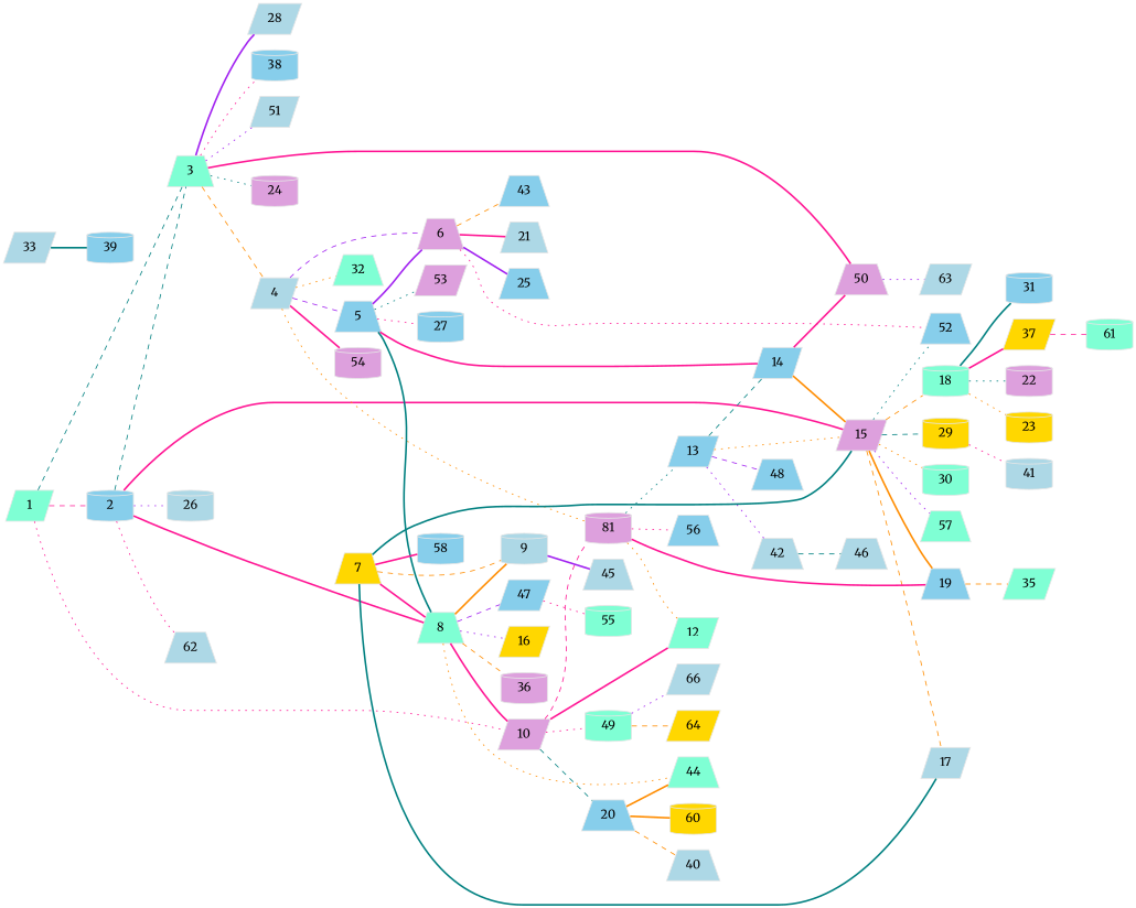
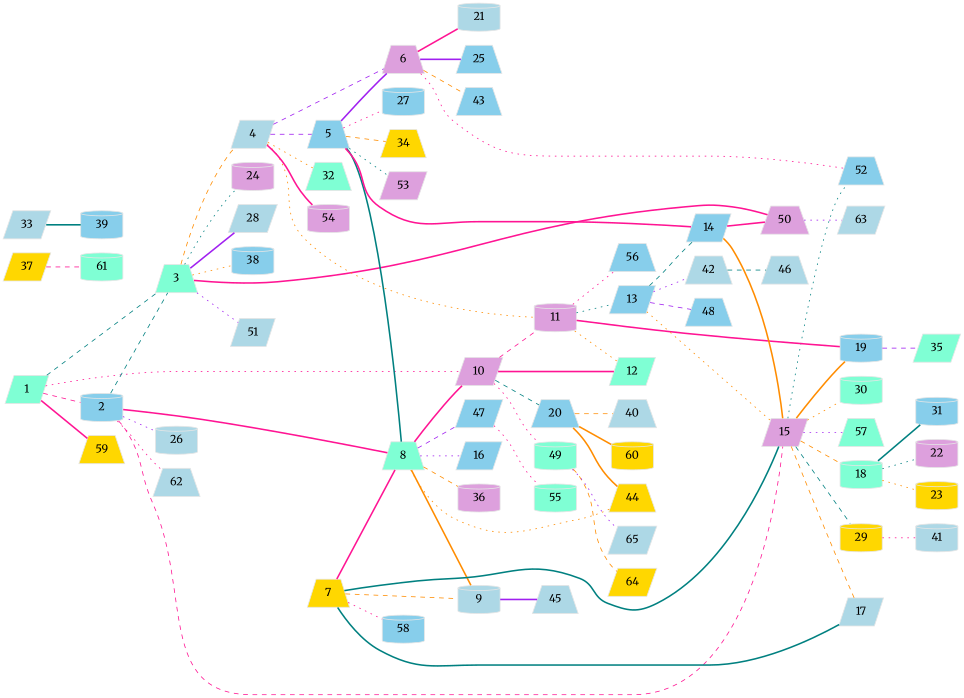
  graph {
    fontname=Merriweather
    rankdir=LR
    node [color=gray90 fillcolor=skyblue fontname=Merriweather shape=cylinder style=filled]
    edge [color=deeppink fontname=Merriweather style=dotted]
    1 [fillcolor=aquamarine shape=parallelogram]
    2
    3 [fillcolor=aquamarine shape=trapezium]
    10 [fillcolor=plum shape=parallelogram]
+   59 [fillcolor=gold shape=trapezium]
    8 [fillcolor=aquamarine shape=trapezium]
    15 [fillcolor=plum shape=parallelogram]
    26 [fillcolor=lightblue]
    62 [fillcolor=lightblue shape=trapezium]
    4 [fillcolor=lightblue shape=parallelogram]
    24 [fillcolor=plum]
    28 [fillcolor=lightblue shape=parallelogram]
    38
    50 [fillcolor=plum shape=trapezium]
    51 [fillcolor=lightblue shape=parallelogram]
-   11 [fillcolor=plum label=81]
+   11 [fillcolor=plum]
    12 [fillcolor=aquamarine shape=parallelogram]
    20 [shape=trapezium]
    49 [fillcolor=aquamarine]
    9 [fillcolor=lightblue]
-   16 [fillcolor=gold shape=parallelogram]
+   16 [shape=parallelogram]
    36 [fillcolor=plum]
-   44 [fillcolor=aquamarine shape=trapezium]
+   44 [fillcolor=gold shape=trapezium]
    47 [shape=parallelogram]
    52 [shape=trapezium]
    17 [fillcolor=lightblue shape=parallelogram]
-   19 [shape=trapezium]
+   19
    18 [fillcolor=aquamarine]
    29 [fillcolor=gold]
    30 [fillcolor=aquamarine]
    57 [fillcolor=aquamarine shape=trapezium]
    5 [shape=trapezium]
    6 [fillcolor=plum shape=trapezium]
    32 [fillcolor=aquamarine shape=trapezium]
    54 [fillcolor=plum]
    63 [fillcolor=lightblue shape=parallelogram]
    14 [shape=parallelogram]
    27
+   34 [fillcolor=gold shape=trapezium]
    53 [fillcolor=plum shape=parallelogram]
-   21 [fillcolor=lightblue shape=trapezium]
+   21 [fillcolor=lightblue]
    25 [shape=trapezium]
    43 [shape=trapezium]
    13 [shape=parallelogram]
    56 [shape=trapezium]
    7 [fillcolor=gold shape=trapezium]
    58
    45 [fillcolor=lightblue shape=trapezium]
    55 [fillcolor=aquamarine]
    40 [fillcolor=lightblue shape=trapezium]
    60 [fillcolor=gold]
    64 [fillcolor=gold shape=parallelogram]
-   65 [fillcolor=lightblue shape=parallelogram label=66]
+   65 [fillcolor=lightblue shape=parallelogram]
    42 [fillcolor=lightblue shape=trapezium]
    48 [shape=trapezium]
    35 [fillcolor=aquamarine shape=parallelogram]
    46 [fillcolor=lightblue shape=trapezium]
    22 [fillcolor=plum]
    23 [fillcolor=gold]
    31
    37 [fillcolor=gold shape=parallelogram]
    41 [fillcolor=lightblue]
    61 [fillcolor=aquamarine]
    33 [fillcolor=lightblue shape=parallelogram]
    39
    1 -- 2 [style=dashed]
    1 -- 3 [color=teal style=dashed]
    1 -- 10
+   1 -- 59 [style=bold]
    2 -- 3 [color=teal style=dashed]
    2 -- 8 [style=bold]
-   2 -- 15 [style=bold]
+   2 -- 15 [style=dashed]
    2 -- 26 [color=purple]
    2 -- 62
    3 -- 4 [color=darkorange style=dashed]
    3 -- 24 [color=teal]
    3 -- 28 [color=purple style=bold]
-   3 -- 38
+   3 -- 38 [color=darkorange]
    3 -- 50 [style=bold]
    3 -- 51 [color=purple]
    10 -- 11 [style=dashed]
    10 -- 12 [style=bold]
    10 -- 20 [color=teal style=dashed]
    10 -- 49
    8 -- 10 [style=bold]
    8 -- 9 [color=darkorange style=bold]
    8 -- 16 [color=purple]
    8 -- 36 [color=darkorange style=dashed]
    8 -- 44 [color=darkorange]
    8 -- 47 [color=purple style=dashed]
    15 -- 52 [color=teal]
    15 -- 17 [color=darkorange style=dashed]
    15 -- 19 [color=darkorange style=bold]
    15 -- 18 [color=darkorange style=dashed]
    15 -- 29 [color=teal style=dashed]
    15 -- 30 [color=darkorange]
    15 -- 57 [color=purple]
    4 -- 11 [color=darkorange]
    4 -- 5 [color=purple style=dashed]
    4 -- 6 [color=purple style=dashed]
    4 -- 32 [color=darkorange]
    4 -- 54 [style=bold]
    50 -- 63 [color=purple]
    11 -- 12 [color=darkorange]
    11 -- 19 [style=bold]
    11 -- 13 [color=teal]
    11 -- 56
    20 -- 44 [color=darkorange style=bold]
    20 -- 40 [color=darkorange style=dashed]
    20 -- 60 [color=darkorange style=bold]
    49 -- 64 [color=darkorange style=dashed]
    49 -- 65 [color=purple]
    9 -- 45 [color=purple style=bold]
    47 -- 55
-   19 -- 35 [color=darkorange style=dashed]
+   19 -- 35 [color=purple style=dashed]
    18 -- 22 [color=teal]
    18 -- 23 [color=darkorange]
    18 -- 31 [color=teal style=bold]
-   18 -- 37 [style=bold]
    29 -- 41
    5 -- 8 [color=teal style=bold]
    5 -- 6 [color=purple style=bold]
    5 -- 14 [style=bold]
    5 -- 27
+   5 -- 34 [color=darkorange style=dashed]
    5 -- 53 [color=teal]
    6 -- 52
    6 -- 21 [style=bold]
    6 -- 25 [color=purple style=bold]
    6 -- 43 [color=darkorange style=dashed]
    14 -- 15 [color=darkorange style=bold]
    14 -- 50 [style=bold]
    13 -- 15 [color=darkorange]
    13 -- 14 [color=teal style=dashed]
    13 -- 42 [color=purple]
    13 -- 48 [color=purple style=dashed]
    7 -- 8 [style=bold]
    7 -- 15 [color=teal style=bold]
    7 -- 9 [color=darkorange style=dashed]
    7 -- 17 [color=teal style=bold]
-   7 -- 58 [style=bold]
+   7 -- 58
    42 -- 46 [color=teal style=dashed]
    37 -- 61 [style=dashed]
    33 -- 39 [color=teal style=bold]
  }
